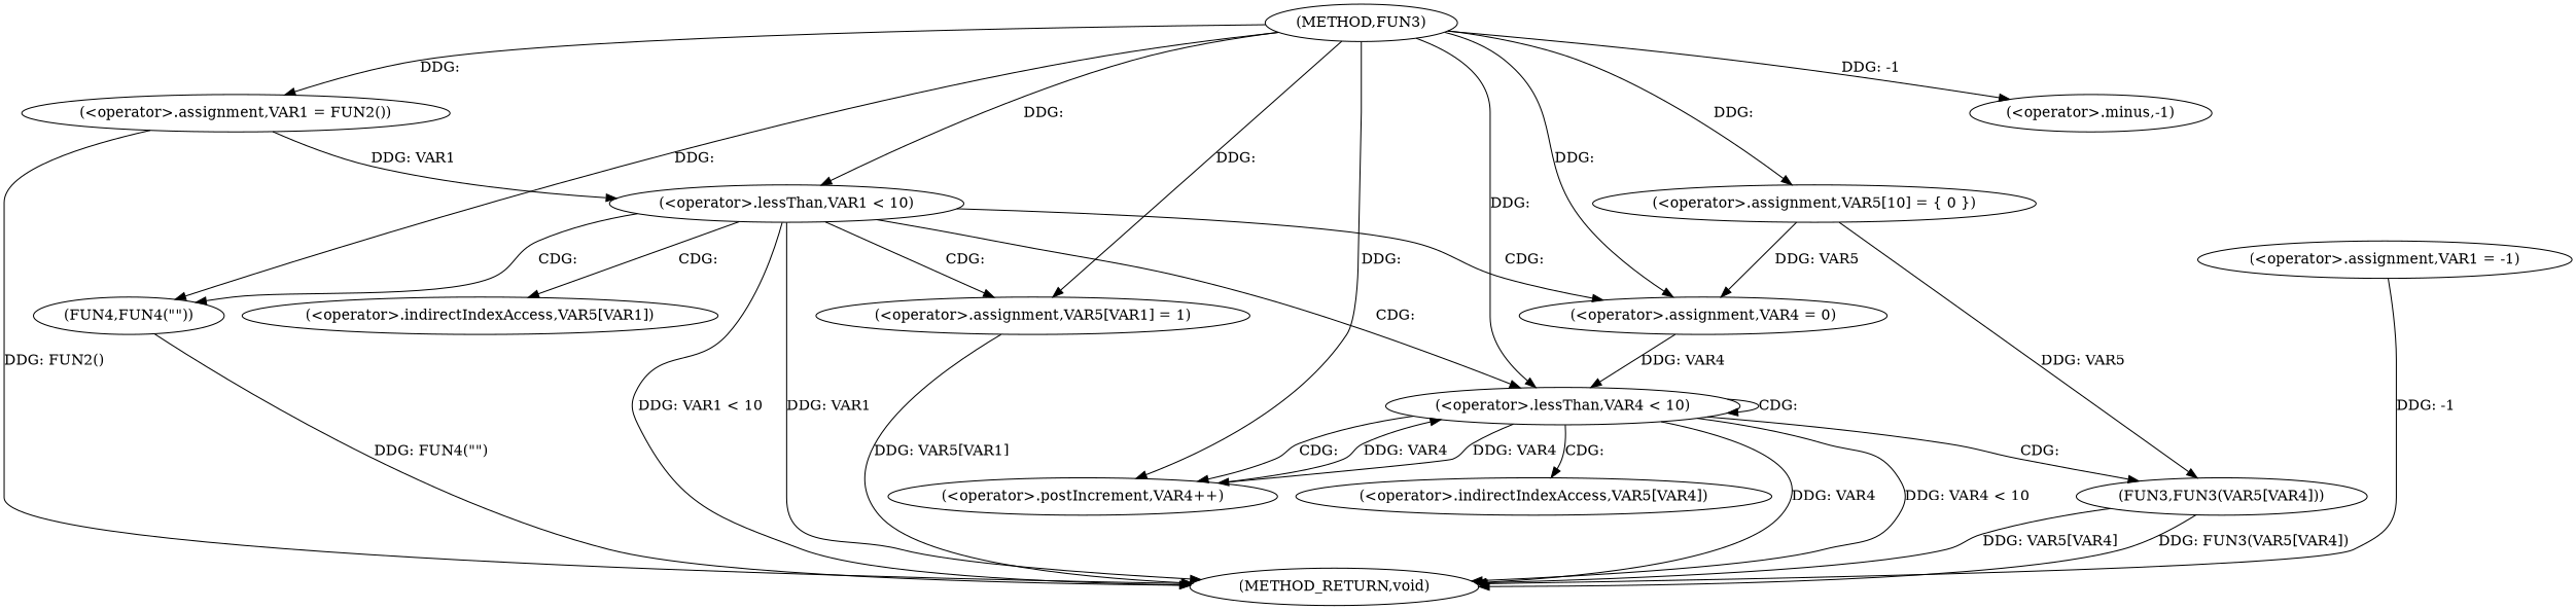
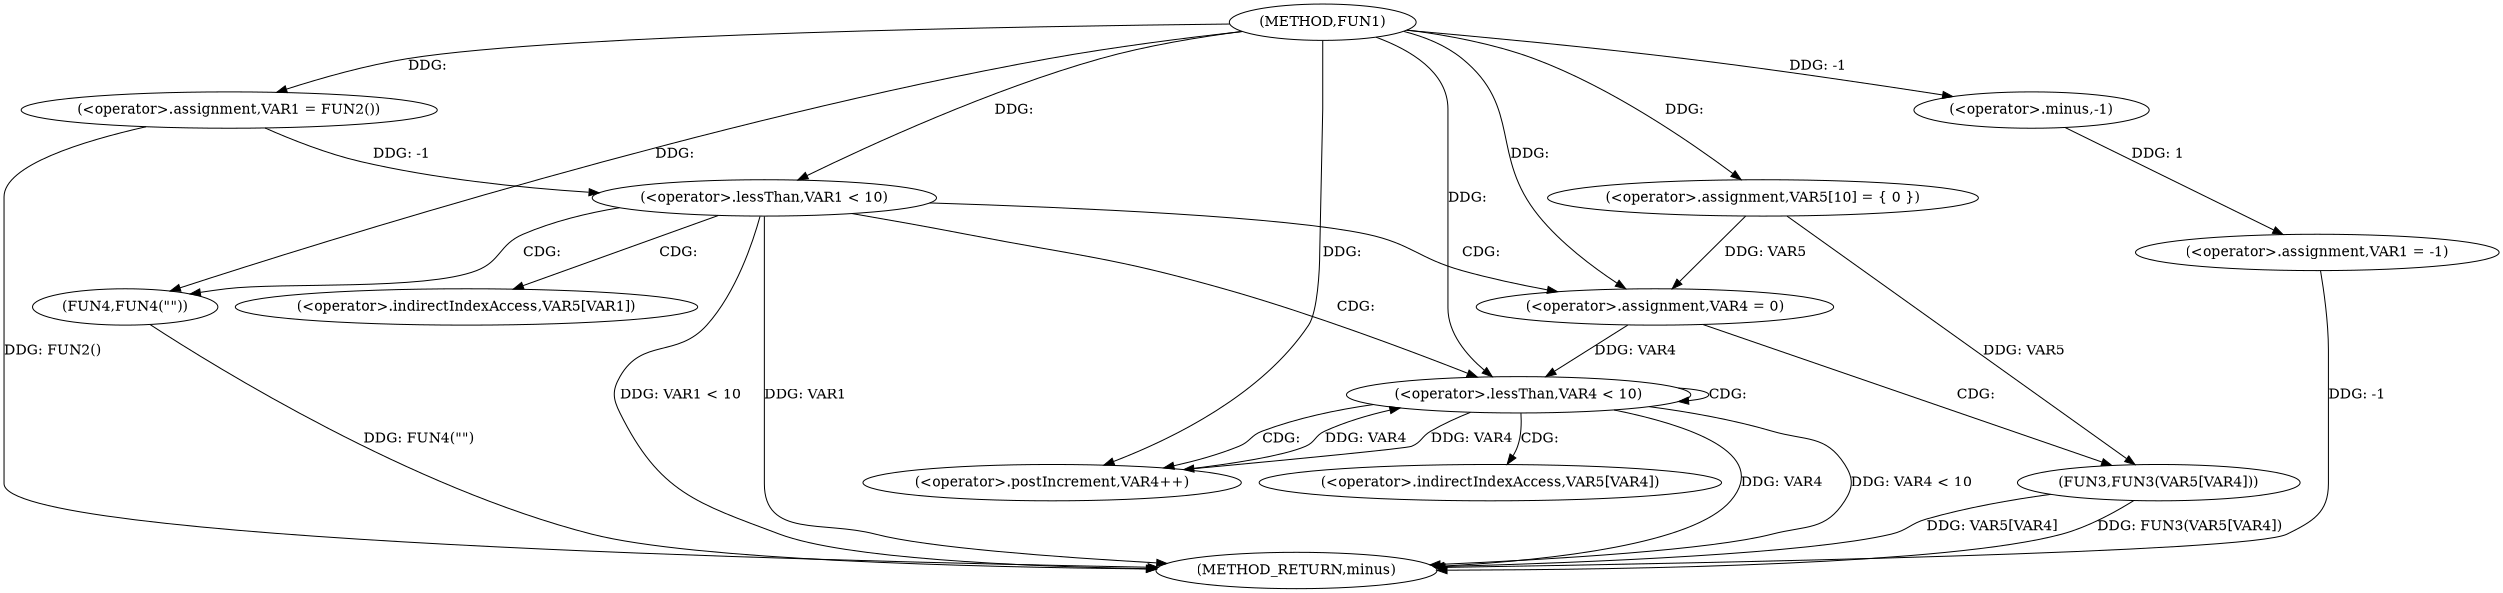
  digraph {
-   n1 [label="(METHOD,FUN3)"]
+   n1 [label="(METHOD,FUN1)"]
    n2 [label="(<operator>.minus,-1)"]
    n3 [label="(<operator>.assignment,VAR1 = FUN2())"]
    n4 [label="(<operator>.assignment,VAR5[10] = { 0 })"]
    n5 [label="(<operator>.lessThan,VAR1 < 10)"]
-   n6 [label="(<operator>.assignment,VAR5[VAR1] = 1)"]
    n7 [label="(<operator>.assignment,VAR4 = 0)"]
    n8 [label="(<operator>.lessThan,VAR4 < 10)"]
    n9 [label="(<operator>.postIncrement,VAR4++)"]
    n10 [label="(FUN4,FUN4(\"\"))"]
    n11 [label="(<operator>.assignment,VAR1 = -1)"]
-   n12 [label="(METHOD_RETURN,void)"]
+   n12 [label="(METHOD_RETURN,minus)"]
    n13 [label="(FUN3,FUN3(VAR5[VAR4]))"]
    n14 [label="(<operator>.indirectIndexAccess,VAR5[VAR1])"]
    n15 [label="(<operator>.indirectIndexAccess,VAR5[VAR4])"]
    n1 -> n2 [label="DDG: -1"]
    n1 -> n3 [label="DDG: "]
    n1 -> n4 [label="DDG: "]
    n1 -> n5 [label="DDG: "]
-   n1 -> n6 [label="DDG: "]
    n1 -> n7 [label="DDG: "]
    n1 -> n8 [label="DDG: "]
    n1 -> n9 [label="DDG: "]
    n1 -> n10 [label="DDG: "]
-   n3 -> n5 [label="DDG: VAR1"]
+   n2 -> n11 [label="DDG: 1"]
+   n3 -> n5 [label="DDG: -1"]
    n3 -> n12 [label="DDG: FUN2()"]
    n4 -> n7 [label="DDG: VAR5"]
    n4 -> n13 [label="DDG: VAR5"]
-   n5 -> n6 [label="CDG: "]
    n5 -> n7 [label="CDG: "]
    n5 -> n8 [label="CDG: "]
    n5 -> n10 [label="CDG: "]
    n5 -> n12 [label="DDG: VAR1"]
    n5 -> n12 [label="DDG: VAR1 < 10"]
    n5 -> n14 [label="CDG: "]
-   n6 -> n12 [label="DDG: VAR5[VAR1]"]
    n7 -> n8 [label="DDG: VAR4"]
    n8 -> n8 [label="CDG: "]
    n8 -> n9 [label="DDG: VAR4"]
    n8 -> n9 [label="CDG: "]
    n8 -> n12 [label="DDG: VAR4 < 10"]
    n8 -> n12 [label="DDG: VAR4"]
-   n8 -> n13 [label="CDG: "]
+   n7 -> n13 [label="CDG: "]
    n8 -> n15 [label="CDG: "]
    n9 -> n8 [label="DDG: VAR4"]
    n10 -> n12 [label="DDG: FUN4(\"\")"]
    n11 -> n12 [label="DDG: -1"]
    n13 -> n12 [label="DDG: FUN3(VAR5[VAR4])"]
    n13 -> n12 [label="DDG: VAR5[VAR4]"]
  }
